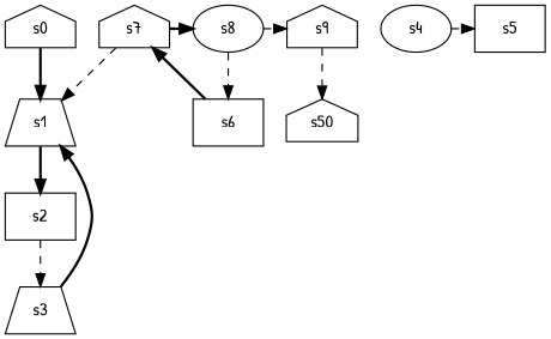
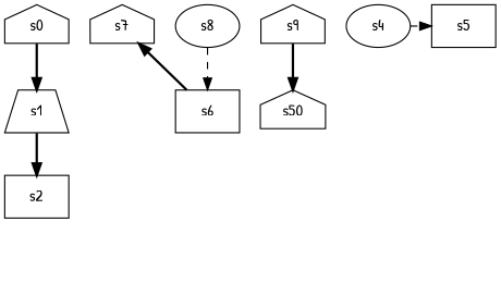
  digraph {
    fontname="Patrick Hand"
    node [fontname="Patrick Hand" player=0 shape=house]
    edge [fontname="Patrick Hand" style=bold]
    s1 [player=1 shape=trapezium]
    s0
    s2 [shape=box]
-   s3 [player=1 shape=trapezium]
    s4 [shape=ellipse]
    s5 [player=1 shape=box]
    s6 [shape=box]
    s7 [player=1]
    s8 [shape=ellipse]
    s9 [player=1]
    n11 [label=s50]
    s1 -> s2
    s0 -> s1
-   s2 -> s3 [style=dashed]
-   s3 -> s1 [constraint="!(time % 3 == 0)"]
    s4 -> s5 [constraint="time % 4 == 0" style=dashed]
    s6 -> s7 [constraint="time == 9 || time == 14 || time == 15 || time == 18"]
-   s7 -> s1 [constraint="!(time % 3 == 0)" style=dashed]
-   s7 -> s8 [constraint="time % 4 == 0"]
    s8 -> s6 [style=dashed]
-   s8 -> s9 [constraint="time == 6 || time == 8 || time == 19" style=dashed]
-   s9 -> n11 [style=dashed]
+   s9 -> n11
  }
